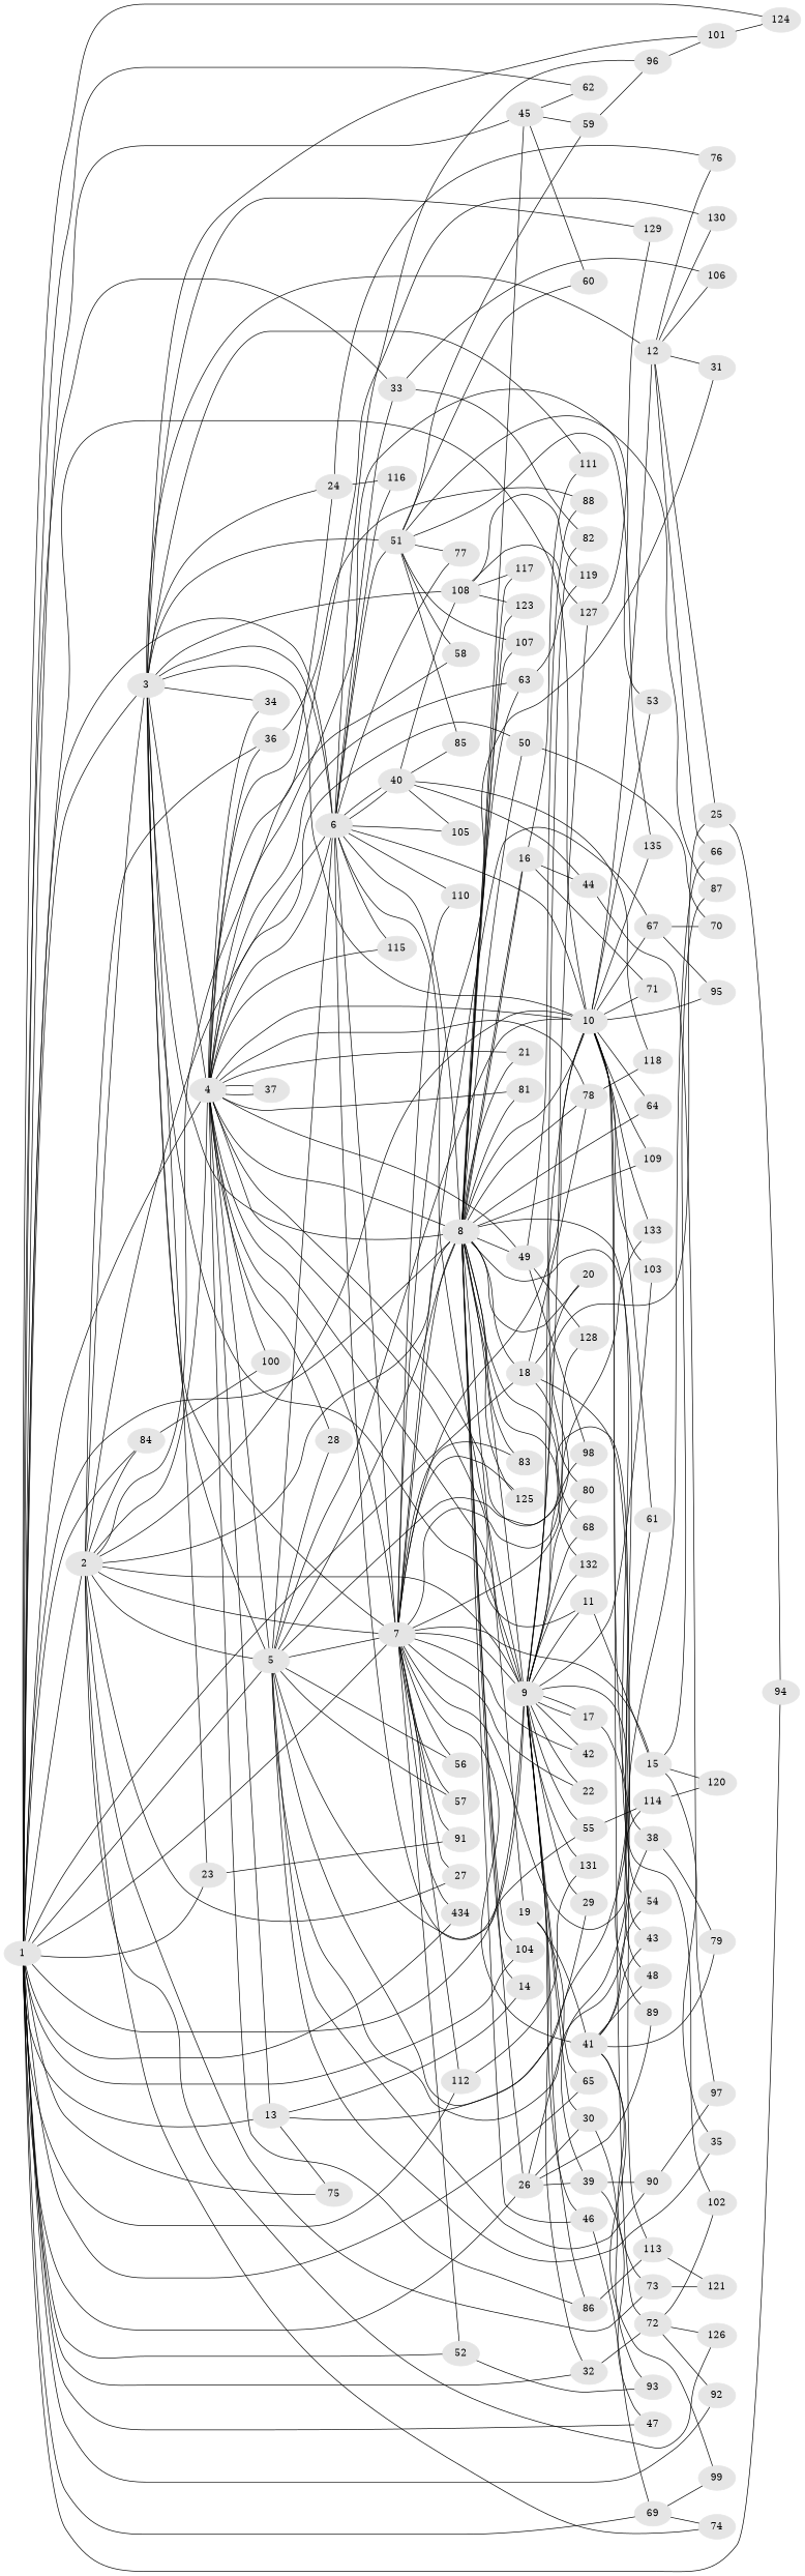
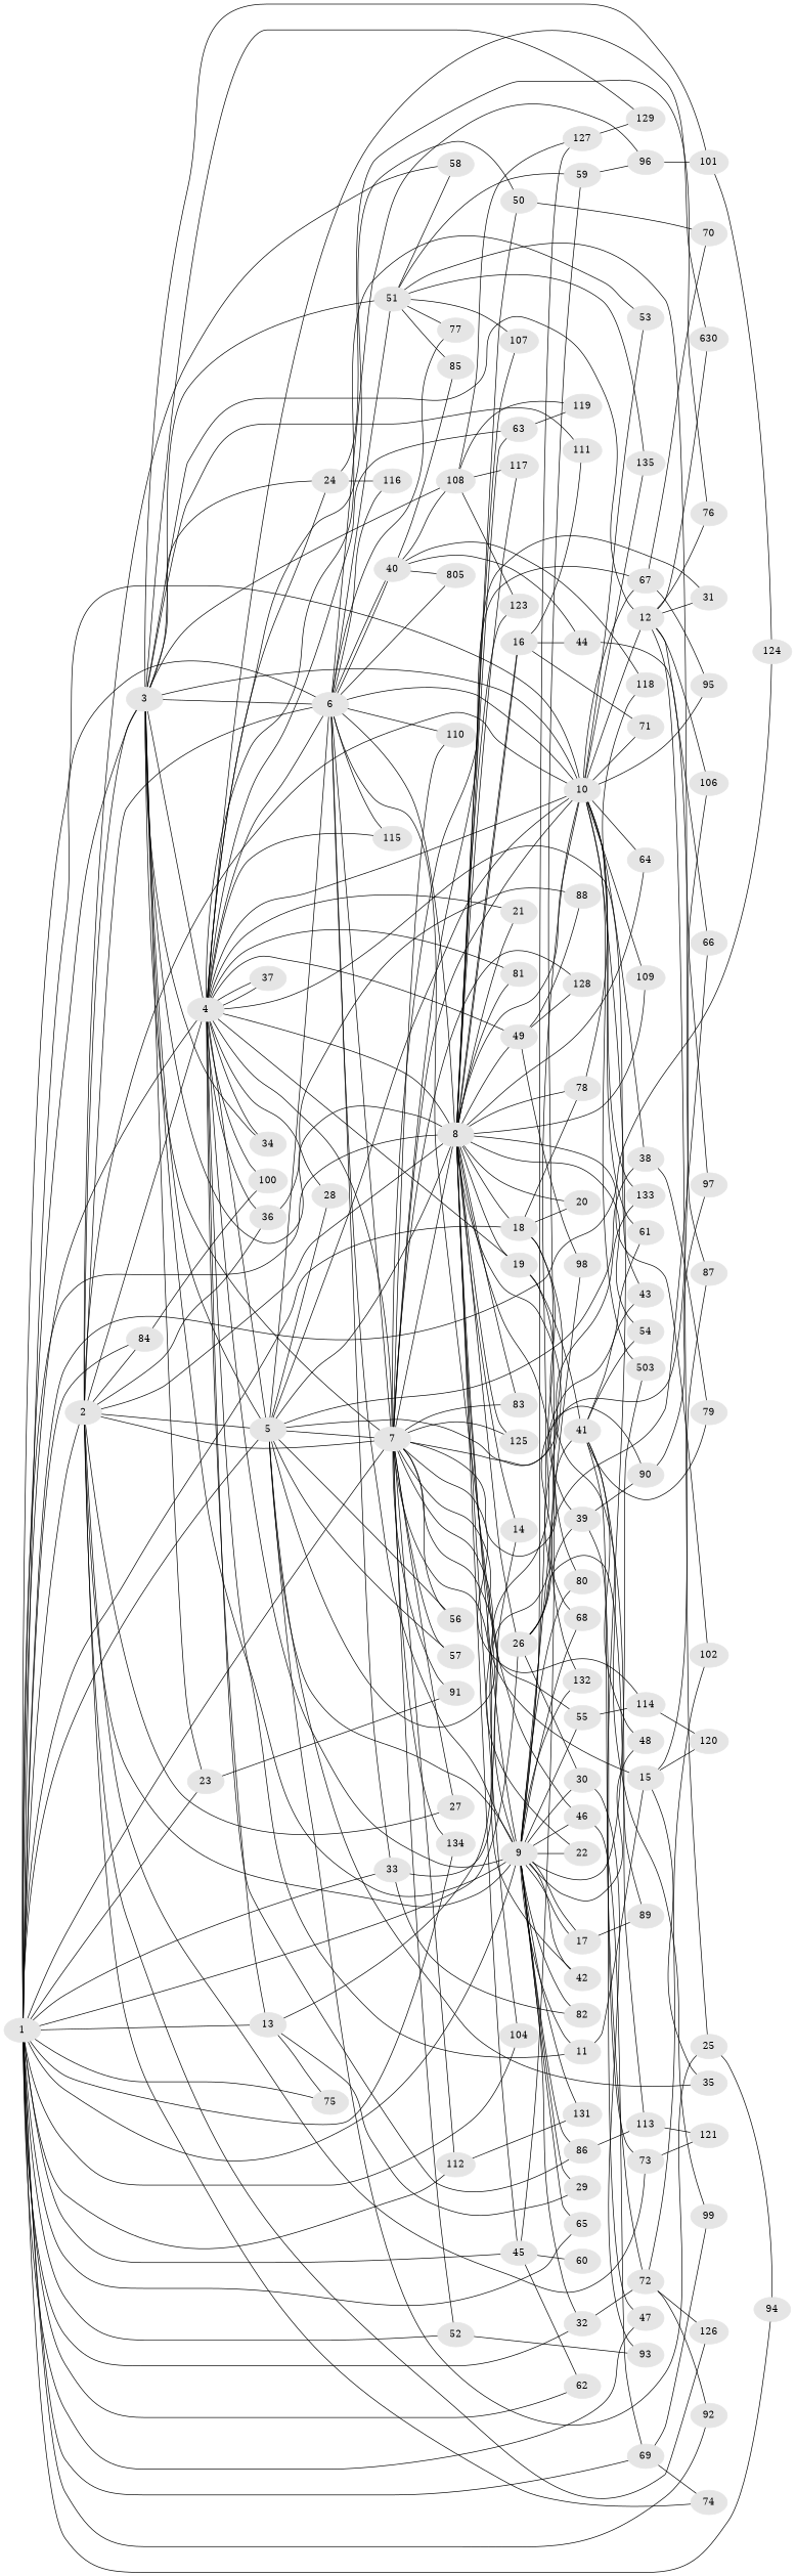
  graph {
    rankdir=LR
    node [color=gray90 style=filled]
    1
    2
    3
    4
    5
    6
    7
    8
    9
    10
    13
    18
    23
    26
    32
    33
    45
    47
    52
    62
    65
    69
    75
    84
    92
    94
    104
    112
    124
-   134 [label=434]
+   134
    27
    36
    58
    73
    74
    126
    12
    24
    34
    51
    101
    108
    111
    129
    11
    19
    21
    28
    37
    43
    49
    50
    53
    63
    81
    86
    100
    115
-   130
+   130 [label=630]
    25
    35
    38
    56
    57
    61
    90
    116
    40
    55
    77
    96
-   105
+   105 [label=805]
    110
    15
    22
    31
    41
    42
    67
    83
    91
    114
    125
    128
    133
    14
    16
    20
    46
    54
    64
    68
    78
    102
    107
    109
    117
    123
    132
    17
    29
    30
    48
    80
    82
    98
-   103
+   103 [label=503]
    127
    131
    71
    72
    95
    135
    113
    66
    89
    39
    106
    59
    60
    93
    99
    88
    121
    76
    87
    85
    119
    70
    79
    97
    44
    118
    120
    1 -- 2
    1 -- 3
    1 -- 4
    1 -- 5
    1 -- 6
    1 -- 7
    1 -- 8
    1 -- 9
    1 -- 10
    1 -- 13
    1 -- 18
    1 -- 23
    1 -- 26
    1 -- 32
    1 -- 33
    1 -- 45
    1 -- 47
    1 -- 52
    1 -- 62
    1 -- 65
    1 -- 69
    1 -- 75
    1 -- 84
    1 -- 92
    1 -- 94
    1 -- 104
    1 -- 112
    1 -- 124
    1 -- 134
    2 -- 3
    2 -- 4
    2 -- 5
    2 -- 6
    2 -- 7
    2 -- 8
    2 -- 9
    2 -- 10
    2 -- 84
    2 -- 27
    2 -- 36
    2 -- 58
    2 -- 73
    2 -- 74
    2 -- 126
    3 -- 4
    3 -- 5
    3 -- 6
    3 -- 7
    3 -- 8
    3 -- 9
    3 -- 10
    3 -- 23
    3 -- 12
    3 -- 24
    3 -- 34
    3 -- 51
    3 -- 101
    3 -- 108
    3 -- 111
    3 -- 129
    4 -- 5
    4 -- 6
    4 -- 7
    4 -- 8
    4 -- 9
    4 -- 10
    4 -- 13
    4 -- 36
    4 -- 24
    4 -- 34
    4 -- 11
-   4 -- 78
+   4 -- 19
    4 -- 21
    4 -- 28
    4 -- 37
    4 -- 37
    4 -- 43
    4 -- 49
    4 -- 50
    4 -- 53
    4 -- 63
    4 -- 81
    4 -- 86
    4 -- 100
    4 -- 115
    4 -- 130
    5 -- 6
    5 -- 7
    5 -- 8
    5 -- 9
    5 -- 10
    5 -- 28
    5 -- 25
    5 -- 35
    5 -- 38
    5 -- 56
    5 -- 57
    5 -- 61
    5 -- 90
    6 -- 7
    6 -- 8
    6 -- 9
    6 -- 10
    6 -- 33
    6 -- 51
    6 -- 115
    6 -- 116
    6 -- 40
    6 -- 40
    6 -- 55
    6 -- 77
    6 -- 96
    6 -- 105
    6 -- 110
    7 -- 8
    7 -- 9
    7 -- 10
    7 -- 52
    7 -- 112
    7 -- 134
    7 -- 27
    7 -- 56
    7 -- 57
    7 -- 110
    7 -- 15
    7 -- 22
    7 -- 31
    7 -- 41
    7 -- 42
    7 -- 67
    7 -- 83
    7 -- 91
    7 -- 114
    7 -- 125
    7 -- 128
    7 -- 133
    8 -- 9
    8 -- 10
    8 -- 18
    8 -- 26
    8 -- 45
    8 -- 104
    8 -- 19
    8 -- 21
    8 -- 49
    8 -- 50
    8 -- 63
    8 -- 81
    8 -- 83
    8 -- 125
    8 -- 14
    8 -- 16
    8 -- 16
    8 -- 20
    8 -- 46
    8 -- 54
    8 -- 64
    8 -- 68
    8 -- 78
    8 -- 102
    8 -- 107
    8 -- 109
    8 -- 117
    8 -- 123
    8 -- 132
    9 -- 10
    9 -- 32
    9 -- 65
    9 -- 11
    9 -- 86
    9 -- 55
    9 -- 22
    9 -- 42
    9 -- 46
    9 -- 68
    9 -- 132
    9 -- 17
    9 -- 17
    9 -- 29
    9 -- 30
    9 -- 48
    9 -- 80
    9 -- 82
    9 -- 98
    9 -- 103
    9 -- 127
    9 -- 131
    10 -- 12
    10 -- 53
    10 -- 38
    10 -- 61
    10 -- 67
    10 -- 133
    10 -- 64
    10 -- 109
    10 -- 103
    10 -- 71
    10 -- 72
    10 -- 95
    10 -- 135
    13 -- 75
    13 -- 14
    13 -- 29
    18 -- 20
    18 -- 78
    18 -- 80
    18 -- 113
    23 -- 91
    26 -- 30
    26 -- 66
    26 -- 89
    26 -- 39
    32 -- 72
    33 -- 82
    33 -- 106
    45 -- 62
    45 -- 59
    45 -- 60
    52 -- 93
    69 -- 74
    69 -- 99
    84 -- 100
    112 -- 131
    36 -- 88
    73 -- 121
    12 -- 130
    12 -- 25
    12 -- 31
    12 -- 66
    12 -- 106
    12 -- 76
    24 -- 116
    24 -- 76
    51 -- 58
    51 -- 77
    51 -- 107
    51 -- 135
    51 -- 59
-   51 -- 60
    51 -- 87
    51 -- 85
    101 -- 124
    108 -- 117
    108 -- 123
    108 -- 127
    108 -- 119
    11 -- 15
    19 -- 41
    19 -- 39
    49 -- 128
    49 -- 98
    49 -- 88
    50 -- 70
    63 -- 119
    86 -- 113
    25 -- 94
    38 -- 79
    90 -- 97
    40 -- 108
    40 -- 105
    40 -- 85
    40 -- 44
    40 -- 118
    55 -- 114
    96 -- 101
    15 -- 35
    15 -- 87
    15 -- 120
    41 -- 73
    41 -- 43
    41 -- 54
    41 -- 48
    41 -- 99
    41 -- 79
    67 -- 95
    67 -- 70
    114 -- 120
    16 -- 111
    16 -- 71
    16 -- 44
    46 -- 69
    78 -- 118
    17 -- 89
    30 -- 93
    127 -- 129
    72 -- 92
    72 -- 126
    72 -- 102
    113 -- 121
    39 -- 47
    39 -- 90
    59 -- 96
    44 -- 97
  }
